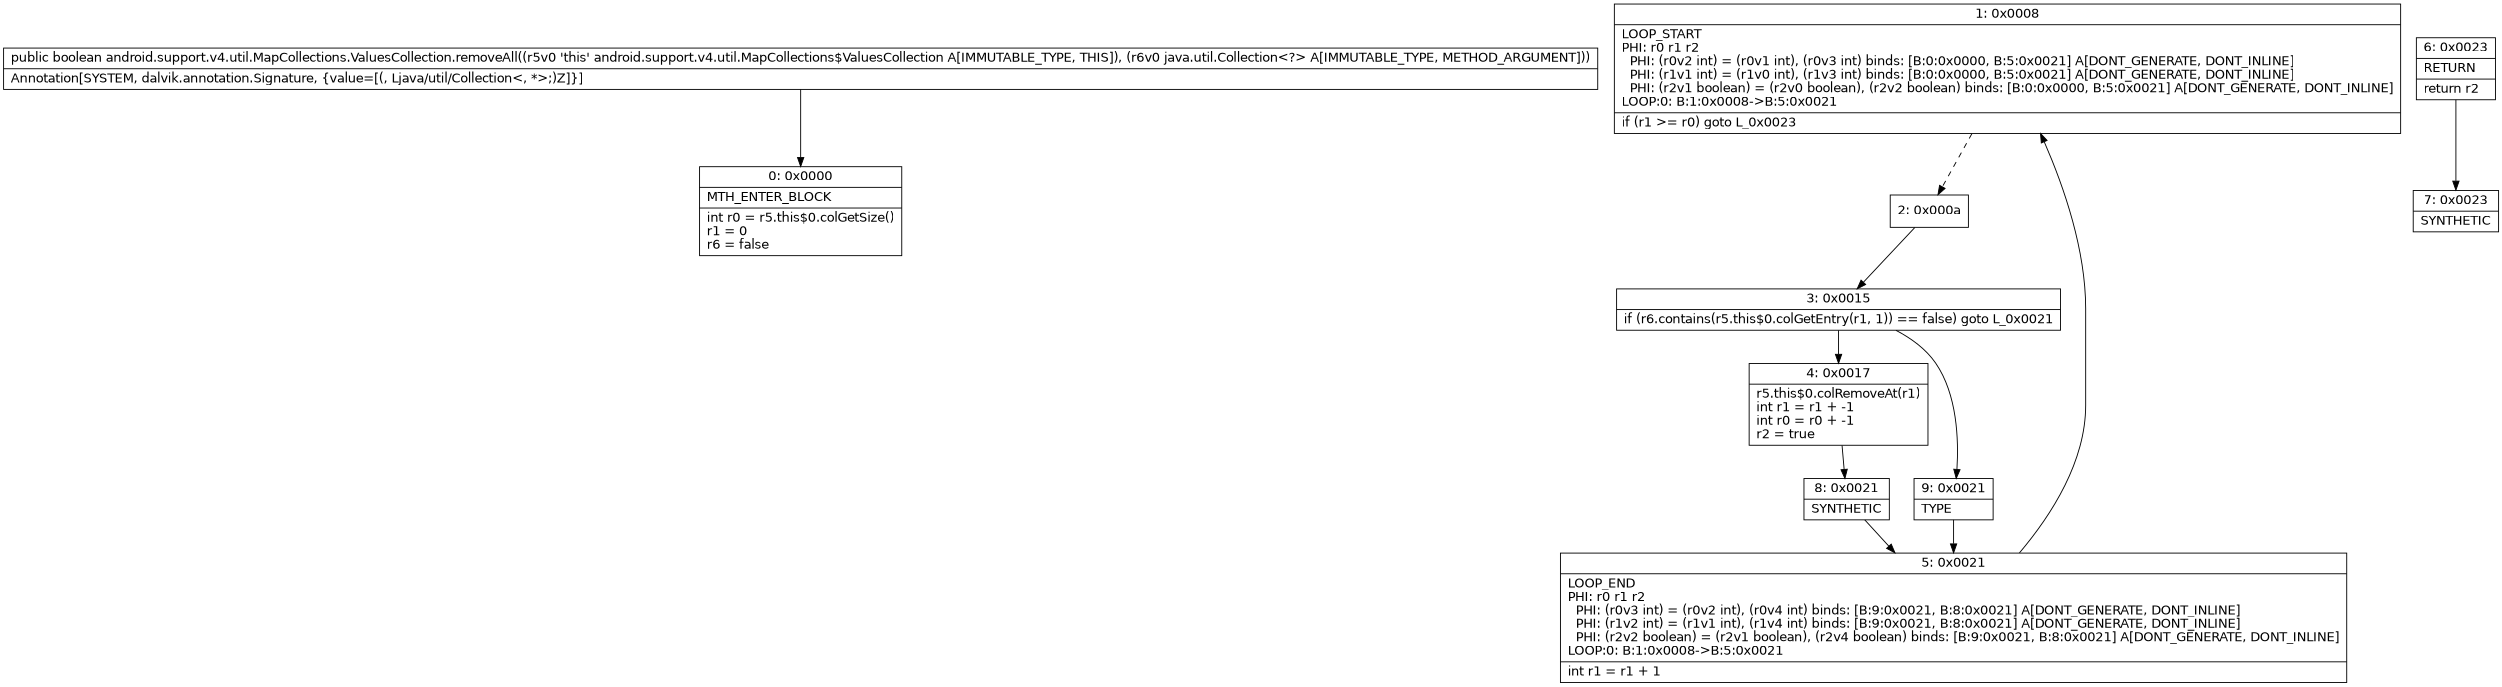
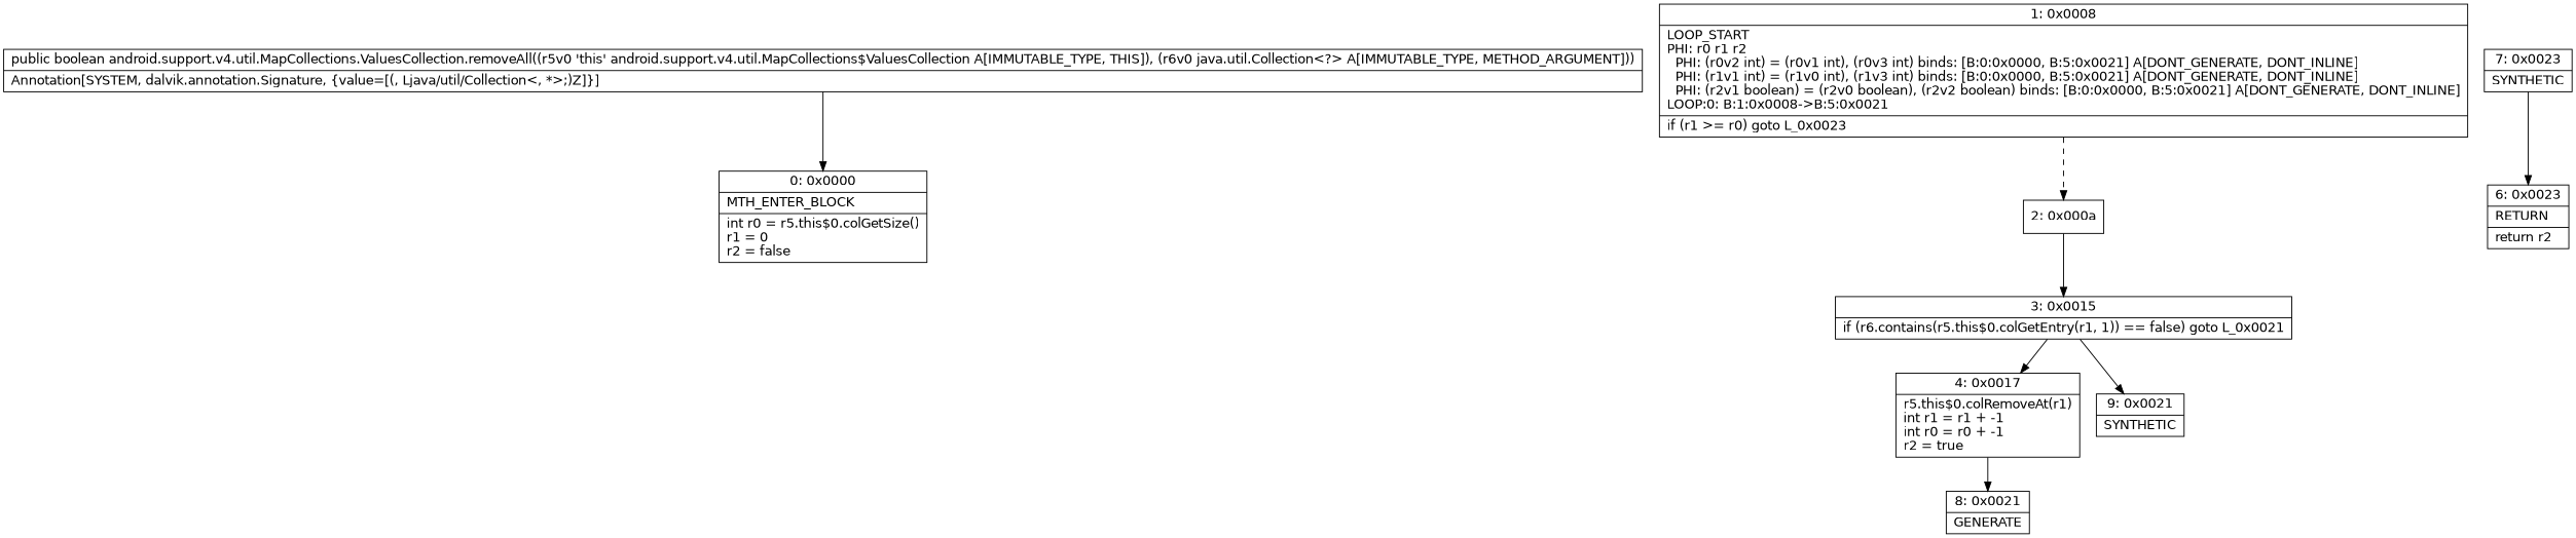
  digraph {
    fontname="DejaVu Sans"
    node [fontname="DejaVu Sans" shape=record]
    edge [fontname="DejaVu Sans"]
-   n1 [label="{0\:\ 0x0000|MTH_ENTER_BLOCK\l|int r0 = r5.this$0.colGetSize()\lr1 = 0\lr6 = false\l}"]
+   n1 [label="{0\:\ 0x0000|MTH_ENTER_BLOCK\l|int r0 = r5.this$0.colGetSize()\lr1 = 0\lr2 = false\l}"]
    n2 [label="{1\:\ 0x0008|LOOP_START\lPHI: r0 r1 r2 \l  PHI: (r0v2 int) = (r0v1 int), (r0v3 int) binds: [B:0:0x0000, B:5:0x0021] A[DONT_GENERATE, DONT_INLINE]\l  PHI: (r1v1 int) = (r1v0 int), (r1v3 int) binds: [B:0:0x0000, B:5:0x0021] A[DONT_GENERATE, DONT_INLINE]\l  PHI: (r2v1 boolean) = (r2v0 boolean), (r2v2 boolean) binds: [B:0:0x0000, B:5:0x0021] A[DONT_GENERATE, DONT_INLINE]\lLOOP:0: B:1:0x0008\-\>B:5:0x0021\l|if (r1 \>= r0) goto L_0x0023\l}"]
    n3 [label="{2\:\ 0x000a}"]
    n4 [label="{3\:\ 0x0015|if (r6.contains(r5.this$0.colGetEntry(r1, 1)) == false) goto L_0x0021\l}"]
    n5 [label="{7\:\ 0x0023|SYNTHETIC\l}"]
    n6 [label="{6\:\ 0x0023|RETURN\l|return r2\l}"]
    n7 [label="{4\:\ 0x0017|r5.this$0.colRemoveAt(r1)\lint r1 = r1 + \-1\lint r0 = r0 + \-1\lr2 = true\l}"]
-   n8 [label="{9\:\ 0x0021|TYPE\l}"]
-   n9 [label="{8\:\ 0x0021|SYNTHETIC\l}"]
-   n10 [label="{5\:\ 0x0021|LOOP_END\lPHI: r0 r1 r2 \l  PHI: (r0v3 int) = (r0v2 int), (r0v4 int) binds: [B:9:0x0021, B:8:0x0021] A[DONT_GENERATE, DONT_INLINE]\l  PHI: (r1v2 int) = (r1v1 int), (r1v4 int) binds: [B:9:0x0021, B:8:0x0021] A[DONT_GENERATE, DONT_INLINE]\l  PHI: (r2v2 boolean) = (r2v1 boolean), (r2v4 boolean) binds: [B:9:0x0021, B:8:0x0021] A[DONT_GENERATE, DONT_INLINE]\lLOOP:0: B:1:0x0008\-\>B:5:0x0021\l|int r1 = r1 + 1\l}"]
+   n8 [label="{9\:\ 0x0021|SYNTHETIC\l}"]
+   n9 [label="{8\:\ 0x0021|GENERATE\l}"]
    n11 [label="{public boolean android.support.v4.util.MapCollections.ValuesCollection.removeAll((r5v0 'this' android.support.v4.util.MapCollections$ValuesCollection A[IMMUTABLE_TYPE, THIS]), (r6v0 java.util.Collection\<?\> A[IMMUTABLE_TYPE, METHOD_ARGUMENT]))  | Annotation[SYSTEM, dalvik.annotation.Signature, \{value=[(, Ljava\/util\/Collection\<, *\>;)Z]\}]\l}"]
    n2 -> n3 [style=dashed]
    n3 -> n4
    n4 -> n7 [style=solid]
    n4 -> n8
-   n6 -> n5
+   n5 -> n6
    n7 -> n9
-   n8 -> n10
-   n9 -> n10
-   n10 -> n2
    n11 -> n1
  }
